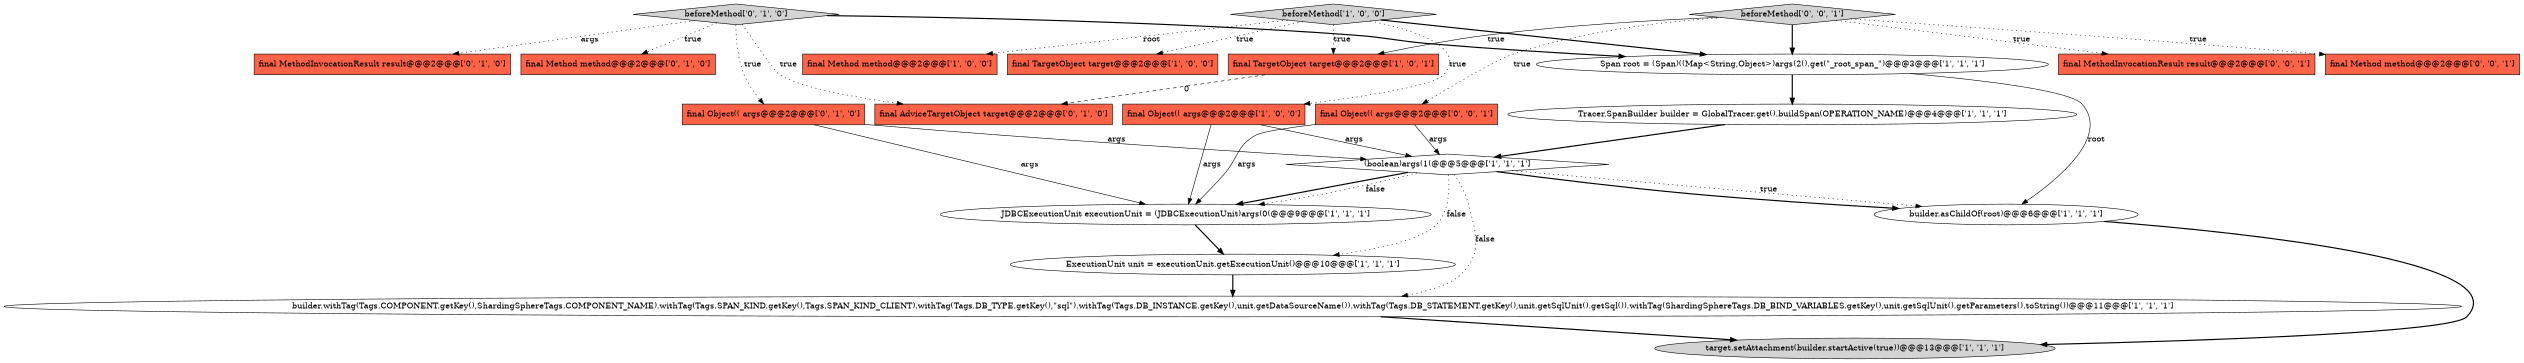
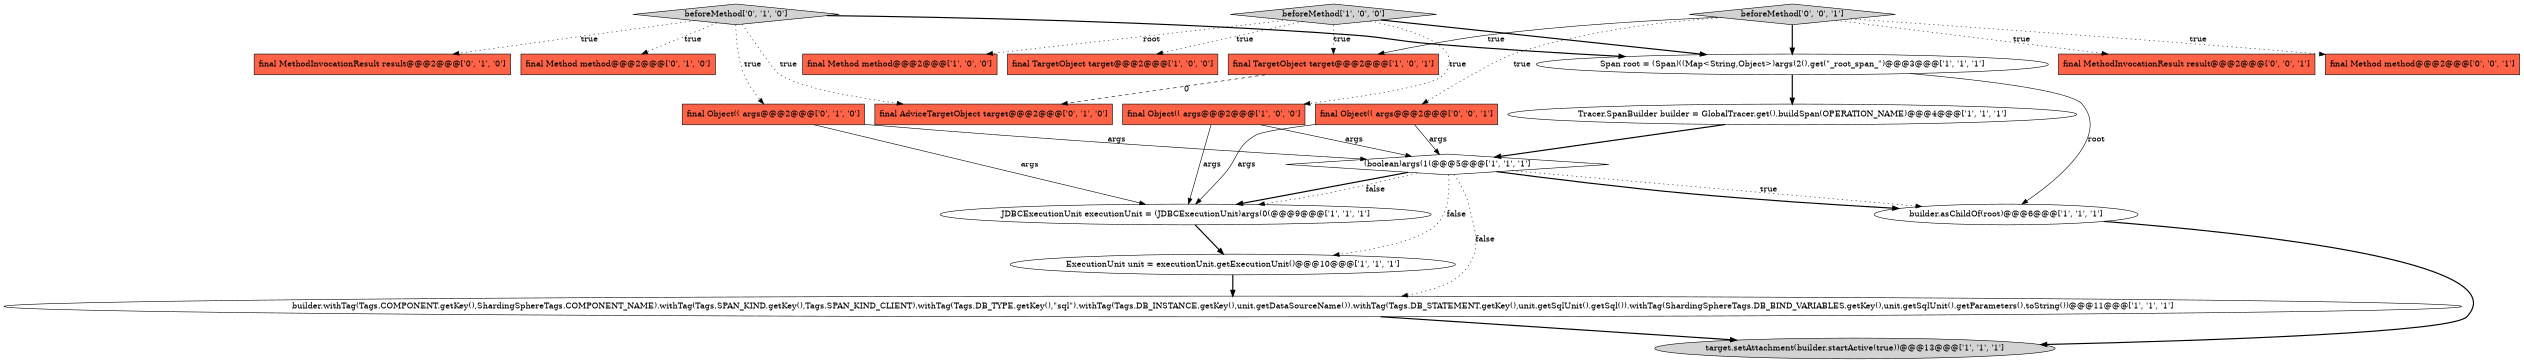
  digraph {
    node [fillcolor=tomato shape=box style=filled]
    edge [style=dotted]
    n1 [fillcolor=white label="(boolean)args(1(@@@5@@@['1', '1', '1']" shape=diamond]
    n2 [fillcolor=white label="ExecutionUnit unit = executionUnit.getExecutionUnit()@@@10@@@['1', '1', '1']" shape=ellipse]
    n3 [fillcolor=white label="builder.asChildOf(root)@@@6@@@['1', '1', '1']" shape=ellipse]
    n4 [fillcolor=white label="builder.withTag(Tags.COMPONENT.getKey(),ShardingSphereTags.COMPONENT_NAME).withTag(Tags.SPAN_KIND.getKey(),Tags.SPAN_KIND_CLIENT).withTag(Tags.DB_TYPE.getKey(),\"sql\").withTag(Tags.DB_INSTANCE.getKey(),unit.getDataSourceName()).withTag(Tags.DB_STATEMENT.getKey(),unit.getSqlUnit().getSql()).withTag(ShardingSphereTags.DB_BIND_VARIABLES.getKey(),unit.getSqlUnit().getParameters().toString())@@@11@@@['1', '1', '1']" shape=ellipse]
    n5 [fillcolor=white label="JDBCExecutionUnit executionUnit = (JDBCExecutionUnit)args(0(@@@9@@@['1', '1', '1']" shape=ellipse]
    n6 [fillcolor=lightgray label="target.setAttachment(builder.startActive(true))@@@13@@@['1', '1', '1']" shape=ellipse]
    n7 [label="final MethodInvocationResult result@@@2@@@['0', '1', '0']"]
    n8 [label="final TargetObject target@@@2@@@['1', '0', '1']"]
    n9 [label="final AdviceTargetObject target@@@2@@@['0', '1', '0']"]
    n10 [fillcolor=white label="Span root = (Span)((Map<String,Object>)args(2().get(\"_root_span_\")@@@3@@@['1', '1', '1']" shape=ellipse]
    n11 [fillcolor=white label="Tracer.SpanBuilder builder = GlobalTracer.get().buildSpan(OPERATION_NAME)@@@4@@@['1', '1', '1']" shape=ellipse]
    n12 [label="final MethodInvocationResult result@@@2@@@['0', '0', '1']"]
    n13 [fillcolor=lightgray label="beforeMethod['0', '1', '0']" shape=diamond]
    n14 [label="final Method method@@@2@@@['0', '1', '0']"]
    n15 [label="final Object(( args@@@2@@@['0', '1', '0']"]
    n16 [label="final Method method@@@2@@@['0', '0', '1']"]
    n17 [label="final Object(( args@@@2@@@['1', '0', '0']"]
    n18 [fillcolor=lightgray label="beforeMethod['1', '0', '0']" shape=diamond]
    n19 [label="final Method method@@@2@@@['1', '0', '0']"]
    n20 [label="final TargetObject target@@@2@@@['1', '0', '0']"]
    n21 [fillcolor=lightgray label="beforeMethod['0', '0', '1']" shape=diamond]
    n22 [label="final Object(( args@@@2@@@['0', '0', '1']"]
    n1 -> n2 [label=false]
    n1 -> n3 [label=true]
    n1 -> n3 [style=bold]
    n1 -> n4 [label=false]
    n1 -> n5 [style=bold]
    n1 -> n5 [label=false]
    n2 -> n4 [style=bold]
    n3 -> n6 [style=bold]
    n4 -> n6 [style=bold]
    n5 -> n2 [style=bold]
    n8 -> n9 [label=0 style=dashed]
    n10 -> n3 [label=root style=solid]
    n10 -> n11 [style=bold]
    n11 -> n1 [style=bold]
-   n13 -> n7 [label=args]
+   n13 -> n7 [label=true]
    n13 -> n9 [label=true]
    n13 -> n10 [style=bold]
    n13 -> n14 [label=true]
    n13 -> n15 [label=true]
    n15 -> n1 [label=args style=solid]
    n15 -> n5 [label=args style=solid]
    n17 -> n1 [label=args style=solid]
    n17 -> n5 [label=args style=solid]
    n18 -> n8 [label=true]
    n18 -> n10 [style=bold]
    n18 -> n17 [label=true]
    n18 -> n19 [label=root]
    n18 -> n20 [label=true]
    n21 -> n8 [label=true style=solid]
    n21 -> n10 [style=bold]
    n21 -> n12 [label=true]
    n21 -> n16 [label=true]
    n21 -> n22 [label=true]
    n22 -> n1 [label=args style=solid]
    n22 -> n5 [label=args style=solid]
  }
